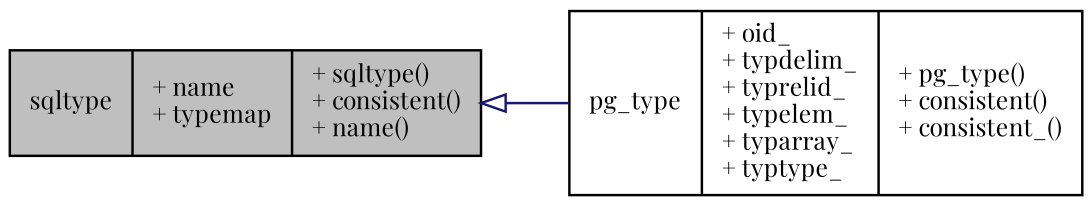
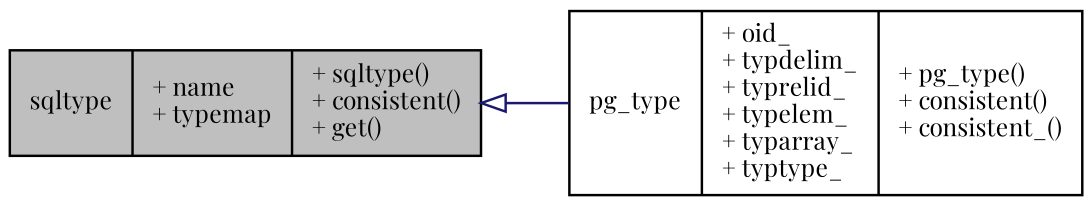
  digraph {
    rankdir=LR
    fontname="Playfair Display"
    node [color=black fontname="Playfair Display" fontsize=10 shape=record style=filled]
-   n1 [fillcolor=grey75 fontcolor=black height=0.2 label="{sqltype\n|+ name\l+ typemap\l|+ sqltype()\l+ consistent()\l+ name()\l}" width=0.4]
+   n1 [fillcolor=grey75 fontcolor=black height=0.2 label="{sqltype\n|+ name\l+ typemap\l|+ sqltype()\l+ consistent()\l+ get()\l}" width=0.4]
    n2 [fillcolor=white height=0.2 label="{pg_type\n|+ oid_\l+ typdelim_\l+ typrelid_\l+ typelem_\l+ typarray_\l+ typtype_\l|+ pg_type()\l+ consistent()\l+ consistent_()\l}" width=0.4]
    n1 -> n2 [arrowtail=onormal color=midnightblue dir=back fontname="Playfair Display" fontsize=10 labelfontname=Helvetica labelfontsize=10 style=solid]
  }
